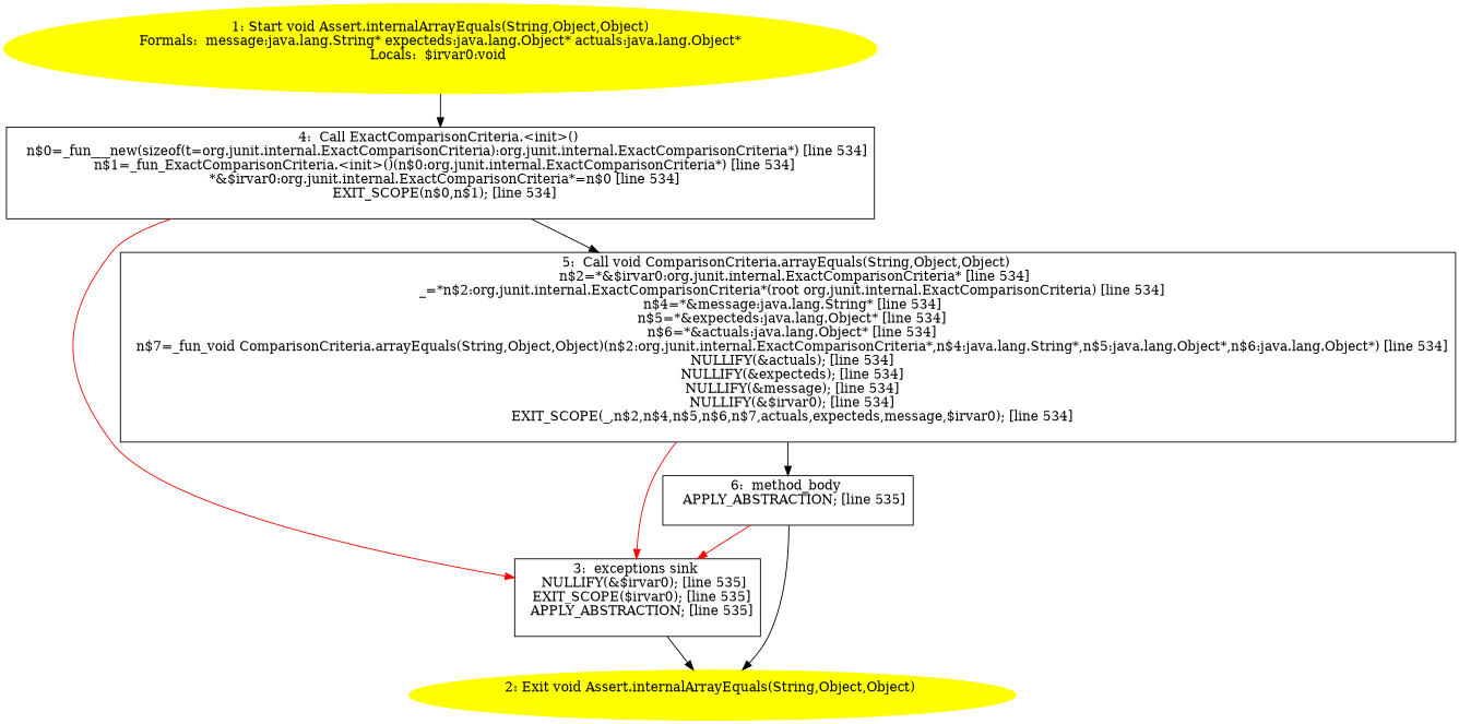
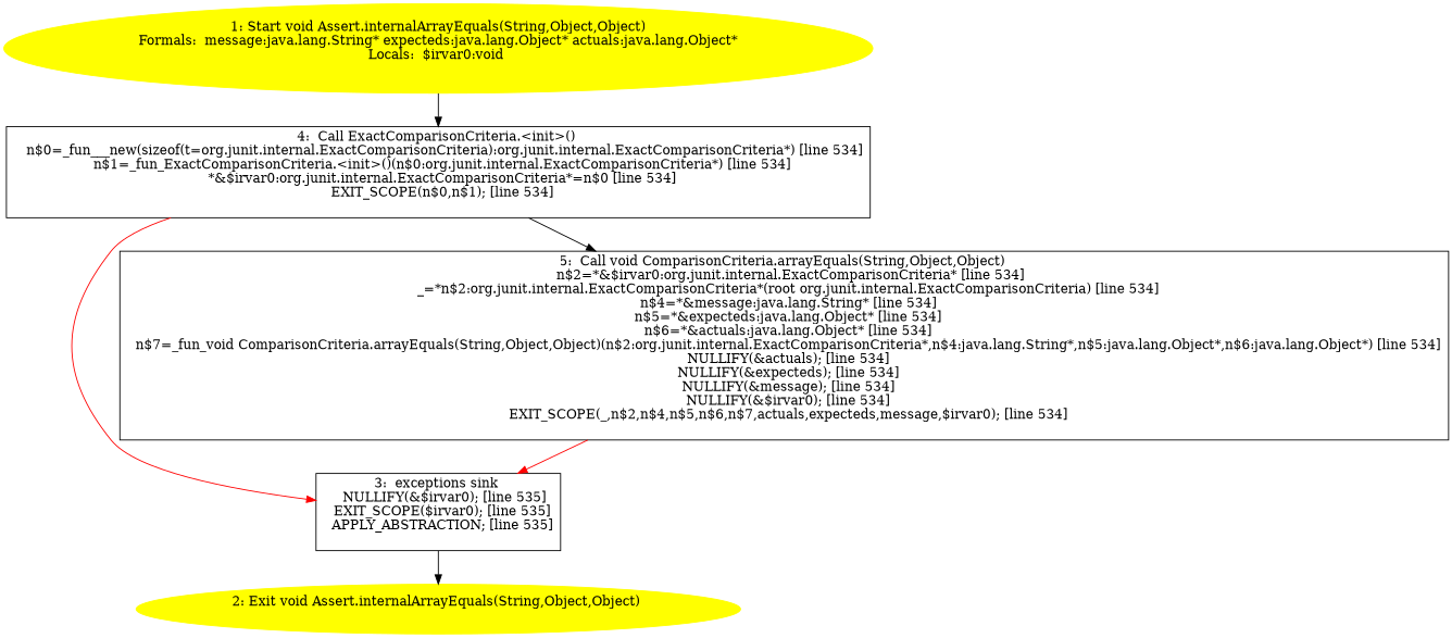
  digraph {
    node [shape=box]
    n1 [color=yellow label="1: Start void Assert.internalArrayEquals(String,Object,Object)\nFormals:  message:java.lang.String* expecteds:java.lang.Object* actuals:java.lang.Object*\nLocals:  $irvar0:void \n  " style=filled shape=""]
    n2 [label="4:  Call ExactComparisonCriteria.<init>() \n   n$0=_fun___new(sizeof(t=org.junit.internal.ExactComparisonCriteria):org.junit.internal.ExactComparisonCriteria*) [line 534]\n  n$1=_fun_ExactComparisonCriteria.<init>()(n$0:org.junit.internal.ExactComparisonCriteria*) [line 534]\n  *&$irvar0:org.junit.internal.ExactComparisonCriteria*=n$0 [line 534]\n  EXIT_SCOPE(n$0,n$1); [line 534]\n "]
    n3 [label="3:  exceptions sink \n   NULLIFY(&$irvar0); [line 535]\n  EXIT_SCOPE($irvar0); [line 535]\n  APPLY_ABSTRACTION; [line 535]\n "]
    n4 [label="5:  Call void ComparisonCriteria.arrayEquals(String,Object,Object) \n   n$2=*&$irvar0:org.junit.internal.ExactComparisonCriteria* [line 534]\n  _=*n$2:org.junit.internal.ExactComparisonCriteria*(root org.junit.internal.ExactComparisonCriteria) [line 534]\n  n$4=*&message:java.lang.String* [line 534]\n  n$5=*&expecteds:java.lang.Object* [line 534]\n  n$6=*&actuals:java.lang.Object* [line 534]\n  n$7=_fun_void ComparisonCriteria.arrayEquals(String,Object,Object)(n$2:org.junit.internal.ExactComparisonCriteria*,n$4:java.lang.String*,n$5:java.lang.Object*,n$6:java.lang.Object*) [line 534]\n  NULLIFY(&actuals); [line 534]\n  NULLIFY(&expecteds); [line 534]\n  NULLIFY(&message); [line 534]\n  NULLIFY(&$irvar0); [line 534]\n  EXIT_SCOPE(_,n$2,n$4,n$5,n$6,n$7,actuals,expecteds,message,$irvar0); [line 534]\n "]
    n5 [color=yellow label="2: Exit void Assert.internalArrayEquals(String,Object,Object) \n  " style=filled shape=""]
-   n6 [label="6:  method_body \n   APPLY_ABSTRACTION; [line 535]\n "]
    n1 -> n2
    n2 -> n3 [color=red]
    n2 -> n4
    n3 -> n5
    n4 -> n3 [color=red]
-   n4 -> n6
-   n6 -> n3 [color=red]
-   n6 -> n5
  }
